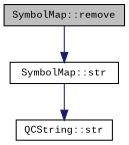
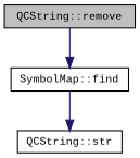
  digraph {
    fontname="Liberation Mono"
    rankdir=TB
    node [color=black fillcolor=white fontname="Liberation Mono" fontsize=10 shape=record style=filled]
    edge [color=midnightblue fontname="Liberation Mono" fontsize=10 labelfontname=Helvetica labelfontsize=10 style=solid]
-   n1 [fillcolor=grey75 fontcolor=black height=0.2 label="SymbolMap::remove" width=0.4]
-   n2 [height=0.2 label="SymbolMap::str" width=0.4]
+   n1 [fillcolor=grey75 fontcolor=black height=0.2 label="QCString::remove" width=0.4]
+   n2 [height=0.2 label="SymbolMap::find" width=0.4]
    n3 [height=0.2 label="QCString::str" width=0.4]
    n1 -> n2
    n2 -> n3
  }
